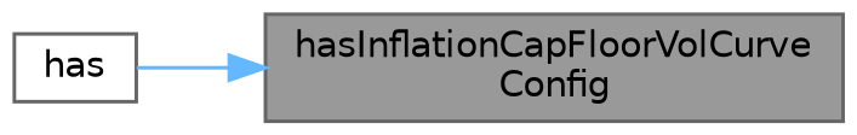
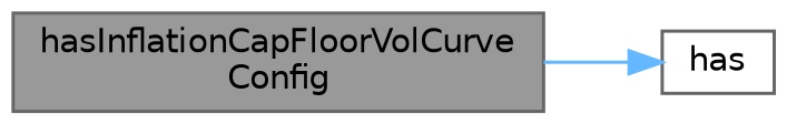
  digraph {
    rankdir=LR
    node [fontname=Helvetica fontsize=10 shape=box style=filled]
    n1 [color=gray40 fillcolor=grey60 fontcolor=black height=0.2 label="hasInflationCapFloorVolCurve\lConfig" width=0.4]
    n2 [color=grey40 fillcolor=white height=0.2 label=has width=0.4]
-   n2 -> n1 [color=steelblue1 fontname=Helvetica fontsize=10 labelfontname=Helvetica labelfontsize=10 style=solid]
+   n1 -> n2 [color=steelblue1 fontname=Helvetica fontsize=10 labelfontname=Helvetica labelfontsize=10 style=solid]
  }
